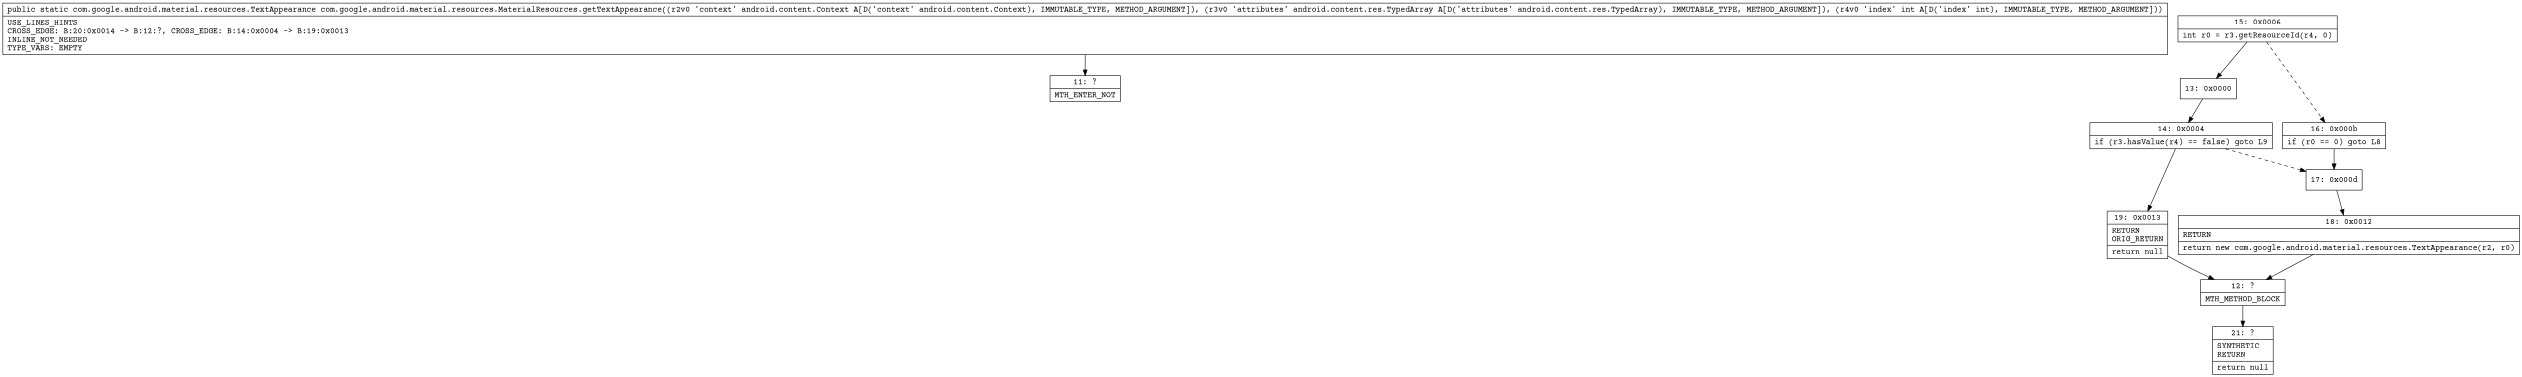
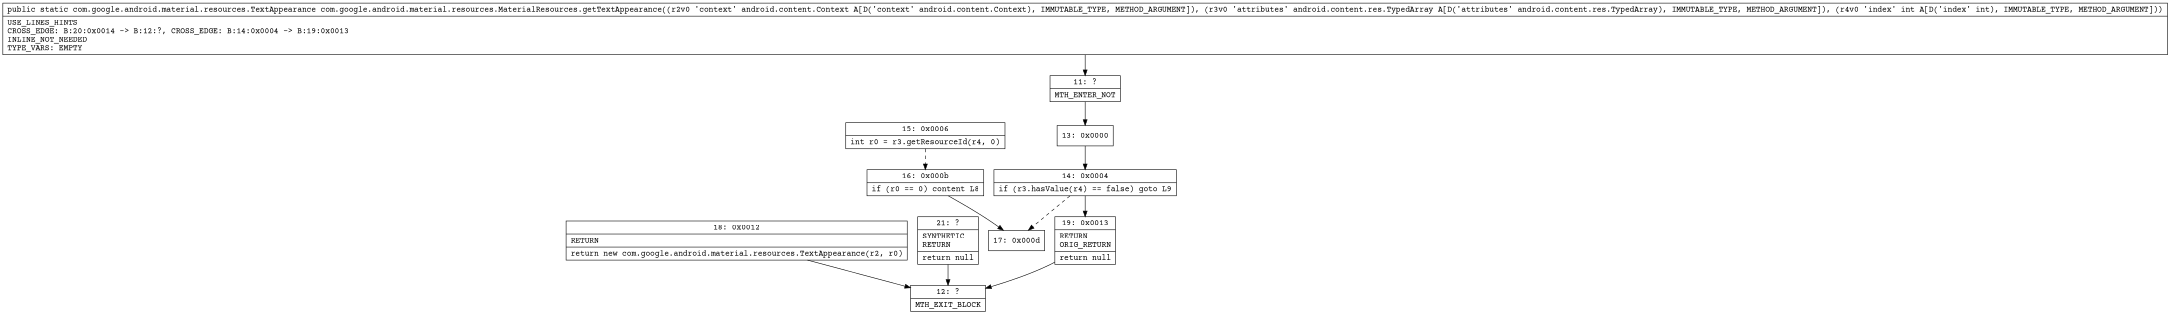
  digraph {
    fontname="Courier Prime"
    node [fontname="Courier Prime" shape=record]
    edge [fontname="Courier Prime"]
    n1 [label="{11\:\ ?|MTH_ENTER_NOT\l}"]
    n2 [label="{13\:\ 0x0000}"]
    n3 [label="{14\:\ 0x0004|if (r3.hasValue(r4) == false) goto L9\l}"]
    n4 [label="{19\:\ 0x0013|RETURN\lORIG_RETURN\l|return null\l}"]
    n5 [label="{17\:\ 0x000d}"]
    n6 [label="{15\:\ 0x0006|int r0 = r3.getResourceId(r4, 0)\l}"]
-   n7 [label="{16\:\ 0x000b|if (r0 == 0) goto L8\l}"]
-   n8 [label="{12\:\ ?|MTH_METHOD_BLOCK\l}"]
+   n7 [label="{16\:\ 0x000b|if (r0 == 0) content L8\l}"]
+   n8 [label="{12\:\ ?|MTH_EXIT_BLOCK\l}"]
    n9 [label="{18\:\ 0x0012|RETURN\l|return new com.google.android.material.resources.TextAppearance(r2, r0)\l}"]
    n10 [label="{21\:\ ?|SYNTHETIC\lRETURN\l|return null\l}"]
    n11 [label="{public static com.google.android.material.resources.TextAppearance com.google.android.material.resources.MaterialResources.getTextAppearance((r2v0 'context' android.content.Context A[D('context' android.content.Context), IMMUTABLE_TYPE, METHOD_ARGUMENT]), (r3v0 'attributes' android.content.res.TypedArray A[D('attributes' android.content.res.TypedArray), IMMUTABLE_TYPE, METHOD_ARGUMENT]), (r4v0 'index' int A[D('index' int), IMMUTABLE_TYPE, METHOD_ARGUMENT]))  | USE_LINES_HINTS\lCROSS_EDGE: B:20:0x0014 \-\> B:12:?, CROSS_EDGE: B:14:0x0004 \-\> B:19:0x0013\lINLINE_NOT_NEEDED\lTYPE_VARS: EMPTY\l}"]
-   n6 -> n2
+   n1 -> n2
    n2 -> n3
    n3 -> n4
    n3 -> n5 [style=dashed]
    n4 -> n8
-   n5 -> n9
    n6 -> n7 [style=dashed]
    n7 -> n5 [style=solid]
    n9 -> n8
-   n8 -> n10
+   n10 -> n8
    n11 -> n1
  }
